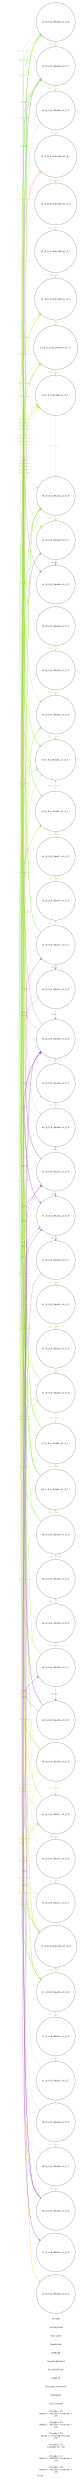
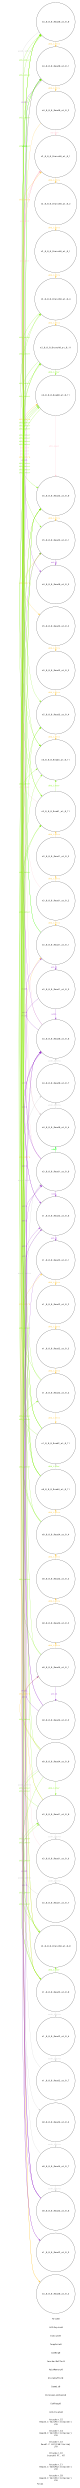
  digraph {
    fontname="Roboto Mono"
    label=Final
    rankdir=LR
    splines=true
    node [fontname="Roboto Mono" shape=circle]
    edge [color=chartreuse2 constraint=false fontcolor=chartreuse2 fontname="Roboto Mono"]
    n1 [label="Attacker.I0\nRead4.C VA2(PA1:Attacker)\nL10\n" shape=none]
    n2 [label="Attacker.I1\nRead2.C VA0(PA2:Attacker)\nL10\n" shape=none]
    n3 [label="Attacker.I2\nBranch0 PT, NT\n\n" shape=none]
    n4 [label="Attacker.I3\nRead1.C VA1(PA0:Victim)\nL10\n" shape=none]
    n5 [label="Attacker.I4\nRead0.C VA2(PA1:Attacker)\nL10\n" shape=none]
    n6 [label="Attacker.I5\nRead3.C VA2(PA1:Attacker)\nL10\n" shape=none]
    n7 [label=ViCLCreate0 shape=none]
    n8 [label=CohResp0 shape=none]
    n9 [label=PermissionCheck0 shape=none]
    n10 [label=Commit0 shape=none]
    n11 [label=StoreBuffer0 shape=none]
+   n12 [label=MainMemory0 shape=none]
    n13 [label=ReorderBuffer0 shape=none]
    n14 [label=CohReq0 shape=none]
    n15 [label=Complete0 shape=none]
    n16 [label=Execute0 shape=none]
    n17 [label=ViCLExpire0 shape=none]
    n18 [label=Fetch0 shape=none]
    n4_0_0_0_Read0_at_0_0
    n4_0_0_0_Read0_at_0_1
    n4_0_0_0_Read0_at_0_6
    n5_0_0_0_Read3_at_0_0
    n4_0_0_0_Read0_at_0_2
    n4_0_0_0_Read0_at_0_9
    n5_0_0_0_Read3_at_0_1
    n2_0_0_0_Branch0_at_0_1
    n4_0_0_0_Read0_at_0_7
    n4_0_0_0_Read0_at_0_3
    n5_0_0_0_Read3_at_0_2
    n4_0_0_0_Read0_at_0_11
    n2_0_0_0_Branch0_at_0_2
    n5_0_0_0_Read3_at_0_11
    n4_0_0_0_Read0_at_0_8
    n3_0_0_0_Read1_at_0_0
    n3_0_0_0_Read1_at_0_1
    n3_0_0_0_Read1_at_0_6
    n3_0_0_0_Read1_at_0_2
    n3_0_0_0_Read1_at_0_9
    n3_0_0_0_Read1_at_0_7
    n3_0_0_0_Read1_at_0_3
    n1_0_0_0_Read2_at_0_8
    n3_0_0_0_Read1_at_0_11
    n3_0_0_0_Read1_at_0_8
    n1_0_0_0_Read2_at_0_1
    n2_0_0_0_Branch0_at_0_0
    n2_0_0_0_Branch0_at_0_3
    n2_0_0_0_Branch0_at_0_4
    n2_0_0_0_Branch0_at_0_11
    n5_0_0_0_Read3_at_0_4
    n1_0_0_0_Read2_at_0_0
    n1_0_0_0_Read2_at_0_6
    n1_0_0_0_Read2_at_0_2
    n1_0_0_0_Read2_at_0_9
    n1_0_0_0_Read2_at_0_7
    n1_0_0_0_Read2_at_0_3
    n1_0_0_0_Read2_at_0_4
    n1_0_0_0_Read2_at_0_11
    n5_0_0_0_Read3_at_0_3
    n0_0_0_0_Read4_at_0_0
    n0_0_0_0_Read4_at_0_1
    n0_0_0_0_Read4_at_0_6
    n0_0_0_0_Read4_at_0_2
    n0_0_0_0_Read4_at_0_9
    n0_0_0_0_Read4_at_0_7
    n0_0_0_0_Read4_at_0_3
    n0_0_0_0_Read4_at_0_4
    n0_0_0_0_Read4_at_0_11
    n0_0_0_0_Read4_at_0_8
    n4_0_0_0_Read0_at_0_0 -> n4_0_0_0_Read0_at_0_1 [color=goldenrod1 fontcolor=goldenrod1 label=uhb_intra]
    n4_0_0_0_Read0_at_0_0 -> n4_0_0_0_Read0_at_0_6 [color=gray fontcolor=gray label=ucoh_intra]
    n4_0_0_0_Read0_at_0_0 -> n5_0_0_0_Read3_at_0_0 [label=uhb_inter]
    n4_0_0_0_Read0_at_0_1 -> n4_0_0_0_Read0_at_0_2 [color=goldenrod1 fontcolor=goldenrod1 label=uhb_intra]
    n4_0_0_0_Read0_at_0_1 -> n4_0_0_0_Read0_at_0_9 [color=darkorchid fontcolor=darkorchid label=uvicl]
    n4_0_0_0_Read0_at_0_1 -> n5_0_0_0_Read3_at_0_1 [label=uhb_inter]
    n4_0_0_0_Read0_at_0_6 -> n2_0_0_0_Branch0_at_0_1 [color=pink fontcolor=pink label=usquash]
    n4_0_0_0_Read0_at_0_6 -> n4_0_0_0_Read0_at_0_7 [color=gray fontcolor=gray label=ucoh_intra]
    n5_0_0_0_Read3_at_0_0 -> n5_0_0_0_Read3_at_0_1 [color=goldenrod1 fontcolor=goldenrod1 label=uhb_intra]
    n4_0_0_0_Read0_at_0_2 -> n2_0_0_0_Branch0_at_0_1 [color=pink fontcolor=pink label=usquash]
    n4_0_0_0_Read0_at_0_2 -> n4_0_0_0_Read0_at_0_3 [color=goldenrod1 fontcolor=goldenrod1 label=uhb_intra]
    n5_0_0_0_Read3_at_0_1 -> n4_0_0_0_Read0_at_0_9 [color=darkorchid fontcolor=darkorchid label=uvicl]
    n5_0_0_0_Read3_at_0_1 -> n5_0_0_0_Read3_at_0_2 [color=goldenrod1 fontcolor=goldenrod1 label=uhb_intra]
    n2_0_0_0_Branch0_at_0_1 -> n2_0_0_0_Branch0_at_0_2 [color=goldenrod1 fontcolor=goldenrod1 label=uhb_intra]
    n4_0_0_0_Read0_at_0_7 -> n4_0_0_0_Read0_at_0_8 [color=gray fontcolor=gray label=ucoh_intra]
    n4_0_0_0_Read0_at_0_3 -> n4_0_0_0_Read0_at_0_11 [color=goldenrod1 fontcolor=goldenrod1 label=uhb_intra]
    n5_0_0_0_Read3_at_0_2 -> n5_0_0_0_Read3_at_0_3 [color=goldenrod1 fontcolor=goldenrod1 label=uhb_intra]
    n4_0_0_0_Read0_at_0_11 -> n5_0_0_0_Read3_at_0_0 [color=pink fontcolor=pink label=uhb_spec]
    n4_0_0_0_Read0_at_0_11 -> n5_0_0_0_Read3_at_0_11 [label=uhb_inter]
    n2_0_0_0_Branch0_at_0_2 -> n2_0_0_0_Branch0_at_0_3 [color=goldenrod1 fontcolor=goldenrod1 label=uhb_intra]
    n4_0_0_0_Read0_at_0_8 -> n4_0_0_0_Read0_at_0_1 [color=darkorchid fontcolor=darkorchid label=uvicl]
    n4_0_0_0_Read0_at_0_8 -> n5_0_0_0_Read3_at_0_1 [color=darkorchid fontcolor=darkorchid label=uvicl]
    n4_0_0_0_Read0_at_0_8 -> n2_0_0_0_Branch0_at_0_1 [color=pink fontcolor=pink label=usquash]
    n3_0_0_0_Read1_at_0_0 -> n4_0_0_0_Read0_at_0_0 [label=uhb_inter]
    n3_0_0_0_Read1_at_0_0 -> n5_0_0_0_Read3_at_0_0 [label=uhb_inter]
    n3_0_0_0_Read1_at_0_0 -> n3_0_0_0_Read1_at_0_1 [color=goldenrod1 fontcolor=goldenrod1 label=uhb_intra]
    n3_0_0_0_Read1_at_0_0 -> n3_0_0_0_Read1_at_0_6 [color=gray fontcolor=gray label=ucoh_intra]
    n3_0_0_0_Read1_at_0_1 -> n4_0_0_0_Read0_at_0_1 [color=green fontcolor=green label=udep]
    n3_0_0_0_Read1_at_0_1 -> n4_0_0_0_Read0_at_0_1 [label=uhb_inter]
-   n3_0_0_0_Read1_at_0_1 -> n3_0_0_0_Read1_at_0_2 [color=goldenrod1 fontcolor=goldenrod1 label=uhb_intra]
+   n3_0_0_0_Read1_at_0_2 -> n3_0_0_0_Read1_at_0_1 [color=goldenrod1 fontcolor=goldenrod1 label=uhb_intra]
    n3_0_0_0_Read1_at_0_1 -> n3_0_0_0_Read1_at_0_9 [color=darkorchid fontcolor=darkorchid label=uvicl]
    n3_0_0_0_Read1_at_0_6 -> n2_0_0_0_Branch0_at_0_1 [color=pink fontcolor=pink label=usquash]
    n3_0_0_0_Read1_at_0_6 -> n3_0_0_0_Read1_at_0_7 [color=gray fontcolor=gray label=ucoh_intra]
    n3_0_0_0_Read1_at_0_2 -> n2_0_0_0_Branch0_at_0_1 [color=pink fontcolor=pink label=usquash]
    n3_0_0_0_Read1_at_0_2 -> n3_0_0_0_Read1_at_0_3 [color=goldenrod1 fontcolor=goldenrod1 label=uhb_intra]
    n3_0_0_0_Read1_at_0_9 -> n4_0_0_0_Read0_at_0_8 [color=darkorchid fontcolor=darkorchid label=ucci]
    n3_0_0_0_Read1_at_0_9 -> n1_0_0_0_Read2_at_0_8 [color=darkorchid fontcolor=darkorchid label=ucci]
    n3_0_0_0_Read1_at_0_7 -> n3_0_0_0_Read1_at_0_8 [color=gray fontcolor=gray label=ucoh_intra]
    n3_0_0_0_Read1_at_0_3 -> n3_0_0_0_Read1_at_0_11 [color=goldenrod1 fontcolor=goldenrod1 label=uhb_intra]
    n1_0_0_0_Read2_at_0_8 -> n4_0_0_0_Read0_at_0_8 [color=darkorchid fontcolor=darkorchid label=ucci]
    n1_0_0_0_Read2_at_0_8 -> n1_0_0_0_Read2_at_0_1 [color=darkorchid fontcolor=darkorchid label=uvicl]
    n3_0_0_0_Read1_at_0_11 -> n5_0_0_0_Read3_at_0_0 [color=pink fontcolor=pink label=uhb_spec]
    n3_0_0_0_Read1_at_0_11 -> n4_0_0_0_Read0_at_0_11 [label=uhb_inter]
    n3_0_0_0_Read1_at_0_11 -> n5_0_0_0_Read3_at_0_11 [label=uhb_inter]
    n3_0_0_0_Read1_at_0_8 -> n4_0_0_0_Read0_at_0_6 [color=green fontcolor=green label=udep]
    n3_0_0_0_Read1_at_0_8 -> n2_0_0_0_Branch0_at_0_1 [color=pink fontcolor=pink label=usquash]
    n3_0_0_0_Read1_at_0_8 -> n4_0_0_0_Read0_at_0_8 [color=darkorchid fontcolor=darkorchid label=ucci]
    n3_0_0_0_Read1_at_0_8 -> n3_0_0_0_Read1_at_0_1 [color=darkorchid fontcolor=darkorchid label=uvicl]
    n3_0_0_0_Read1_at_0_8 -> n1_0_0_0_Read2_at_0_8 [color=darkorchid fontcolor=darkorchid label=ucci]
    n1_0_0_0_Read2_at_0_1 -> n1_0_0_0_Read2_at_0_2 [color=goldenrod1 fontcolor=goldenrod1 label=uhb_intra]
    n1_0_0_0_Read2_at_0_1 -> n1_0_0_0_Read2_at_0_9 [color=darkorchid fontcolor=darkorchid label=uvicl]
    n2_0_0_0_Branch0_at_0_0 -> n4_0_0_0_Read0_at_0_0 [label=uhb_inter]
    n2_0_0_0_Branch0_at_0_0 -> n5_0_0_0_Read3_at_0_0 [label=uhb_inter]
    n2_0_0_0_Branch0_at_0_0 -> n2_0_0_0_Branch0_at_0_1 [color=goldenrod1 fontcolor=goldenrod1 label=uhb_intra]
    n2_0_0_0_Branch0_at_0_0 -> n3_0_0_0_Read1_at_0_0 [label=uhb_inter]
    n2_0_0_0_Branch0_at_0_3 -> n2_0_0_0_Branch0_at_0_4 [color=goldenrod1 fontcolor=goldenrod1 label=uhb_intra]
    n2_0_0_0_Branch0_at_0_4 -> n2_0_0_0_Branch0_at_0_11 [color=goldenrod1 fontcolor=goldenrod1 label=uhb_intra]
    n2_0_0_0_Branch0_at_0_4 -> n5_0_0_0_Read3_at_0_4 [label=uhb_inter]
    n2_0_0_0_Branch0_at_0_11 -> n4_0_0_0_Read0_at_0_11 [label=uhb_inter]
    n2_0_0_0_Branch0_at_0_11 -> n5_0_0_0_Read3_at_0_11 [label=uhb_inter]
    n2_0_0_0_Branch0_at_0_11 -> n3_0_0_0_Read1_at_0_11 [label=uhb_inter]
    n5_0_0_0_Read3_at_0_4 -> n5_0_0_0_Read3_at_0_11 [color=goldenrod1 fontcolor=goldenrod1 label=uhb_intra]
    n1_0_0_0_Read2_at_0_0 -> n4_0_0_0_Read0_at_0_0 [label=uhb_inter]
    n1_0_0_0_Read2_at_0_0 -> n5_0_0_0_Read3_at_0_0 [label=uhb_inter]
    n1_0_0_0_Read2_at_0_0 -> n3_0_0_0_Read1_at_0_0 [label=uhb_inter]
    n1_0_0_0_Read2_at_0_0 -> n1_0_0_0_Read2_at_0_1 [color=goldenrod1 fontcolor=goldenrod1 label=uhb_intra]
    n1_0_0_0_Read2_at_0_0 -> n2_0_0_0_Branch0_at_0_0 [label=uhb_inter]
    n1_0_0_0_Read2_at_0_0 -> n1_0_0_0_Read2_at_0_6 [color=gray fontcolor=gray label=ucoh_intra]
    n1_0_0_0_Read2_at_0_6 -> n1_0_0_0_Read2_at_0_7 [color=gray fontcolor=gray label=ucoh_intra]
    n1_0_0_0_Read2_at_0_2 -> n1_0_0_0_Read2_at_0_3 [color=goldenrod1 fontcolor=goldenrod1 label=uhb_intra]
    n1_0_0_0_Read2_at_0_9 -> n4_0_0_0_Read0_at_0_8 [color=darkorchid fontcolor=darkorchid label=ucci]
    n1_0_0_0_Read2_at_0_7 -> n1_0_0_0_Read2_at_0_8 [color=gray fontcolor=gray label=ucoh_intra]
    n1_0_0_0_Read2_at_0_3 -> n1_0_0_0_Read2_at_0_4 [color=goldenrod1 fontcolor=goldenrod1 label=uhb_intra]
    n1_0_0_0_Read2_at_0_4 -> n2_0_0_0_Branch0_at_0_4 [label=uhb_inter]
    n1_0_0_0_Read2_at_0_4 -> n5_0_0_0_Read3_at_0_4 [label=uhb_inter]
    n1_0_0_0_Read2_at_0_4 -> n1_0_0_0_Read2_at_0_11 [color=goldenrod1 fontcolor=goldenrod1 label=uhb_intra]
    n1_0_0_0_Read2_at_0_11 -> n4_0_0_0_Read0_at_0_11 [label=uhb_inter]
    n1_0_0_0_Read2_at_0_11 -> n5_0_0_0_Read3_at_0_11 [label=uhb_inter]
    n1_0_0_0_Read2_at_0_11 -> n3_0_0_0_Read1_at_0_11 [label=uhb_inter]
    n1_0_0_0_Read2_at_0_11 -> n2_0_0_0_Branch0_at_0_11 [label=uhb_inter]
    n5_0_0_0_Read3_at_0_3 -> n5_0_0_0_Read3_at_0_4 [color=goldenrod1 fontcolor=goldenrod1 label=uhb_intra]
    n0_0_0_0_Read4_at_0_0 -> n4_0_0_0_Read0_at_0_0 [label=uhb_inter]
    n0_0_0_0_Read4_at_0_0 -> n5_0_0_0_Read3_at_0_0 [label=uhb_inter]
    n0_0_0_0_Read4_at_0_0 -> n3_0_0_0_Read1_at_0_0 [label=uhb_inter]
    n0_0_0_0_Read4_at_0_0 -> n2_0_0_0_Branch0_at_0_0 [label=uhb_inter]
    n0_0_0_0_Read4_at_0_0 -> n1_0_0_0_Read2_at_0_0 [label=uhb_inter]
    n0_0_0_0_Read4_at_0_0 -> n0_0_0_0_Read4_at_0_1 [color=goldenrod1 fontcolor=goldenrod1 label=uhb_intra]
    n0_0_0_0_Read4_at_0_0 -> n0_0_0_0_Read4_at_0_6 [color=gray fontcolor=gray label=ucoh_intra]
    n0_0_0_0_Read4_at_0_1 -> n4_0_0_0_Read0_at_0_1 [label=uhb_inter]
    n0_0_0_0_Read4_at_0_1 -> n5_0_0_0_Read3_at_0_1 [label=uhb_inter]
    n0_0_0_0_Read4_at_0_1 -> n0_0_0_0_Read4_at_0_2 [color=goldenrod1 fontcolor=goldenrod1 label=uhb_intra]
    n0_0_0_0_Read4_at_0_1 -> n0_0_0_0_Read4_at_0_9 [color=darkorchid fontcolor=darkorchid label=uvicl]
    n0_0_0_0_Read4_at_0_6 -> n0_0_0_0_Read4_at_0_7 [color=gray fontcolor=gray label=ucoh_intra]
    n0_0_0_0_Read4_at_0_2 -> n0_0_0_0_Read4_at_0_3 [color=goldenrod1 fontcolor=goldenrod1 label=uhb_intra]
    n0_0_0_0_Read4_at_0_9 -> n4_0_0_0_Read0_at_0_8 [color=darkorchid fontcolor=darkorchid label=ucci]
    n0_0_0_0_Read4_at_0_9 -> n1_0_0_0_Read2_at_0_8 [color=darkorchid fontcolor=darkorchid label=ucci]
    n0_0_0_0_Read4_at_0_9 -> n3_0_0_0_Read1_at_0_8 [color=darkorchid fontcolor=darkorchid label=ucci]
    n0_0_0_0_Read4_at_0_7 -> n4_0_0_0_Read0_at_0_7 [color=gray fontcolor=gray label=ucoh_inter]
    n0_0_0_0_Read4_at_0_7 -> n0_0_0_0_Read4_at_0_8 [color=gray fontcolor=gray label=ucoh_intra]
    n0_0_0_0_Read4_at_0_3 -> n0_0_0_0_Read4_at_0_4 [color=goldenrod1 fontcolor=goldenrod1 label=uhb_intra]
    n0_0_0_0_Read4_at_0_4 -> n2_0_0_0_Branch0_at_0_4 [label=uhb_inter]
    n0_0_0_0_Read4_at_0_4 -> n5_0_0_0_Read3_at_0_4 [label=uhb_inter]
    n0_0_0_0_Read4_at_0_4 -> n1_0_0_0_Read2_at_0_4 [label=uhb_inter]
    n0_0_0_0_Read4_at_0_4 -> n0_0_0_0_Read4_at_0_11 [color=goldenrod1 fontcolor=goldenrod1 label=uhb_intra]
    n0_0_0_0_Read4_at_0_11 -> n4_0_0_0_Read0_at_0_11 [label=uhb_inter]
    n0_0_0_0_Read4_at_0_11 -> n5_0_0_0_Read3_at_0_11 [label=uhb_inter]
    n0_0_0_0_Read4_at_0_11 -> n3_0_0_0_Read1_at_0_11 [label=uhb_inter]
    n0_0_0_0_Read4_at_0_11 -> n2_0_0_0_Branch0_at_0_11 [label=uhb_inter]
    n0_0_0_0_Read4_at_0_11 -> n1_0_0_0_Read2_at_0_11 [color=gray label=uhb_inter]
    n0_0_0_0_Read4_at_0_8 -> n4_0_0_0_Read0_at_0_8 [color=darkorchid fontcolor=darkorchid label=ucci]
    n0_0_0_0_Read4_at_0_8 -> n1_0_0_0_Read2_at_0_8 [color=darkorchid fontcolor=darkorchid label=ucci]
    n0_0_0_0_Read4_at_0_8 -> n3_0_0_0_Read1_at_0_8 [color=darkorchid fontcolor=darkorchid label=ucci]
    n0_0_0_0_Read4_at_0_8 -> n0_0_0_0_Read4_at_0_1 [color=darkorchid fontcolor=darkorchid label=uvicl]
  }
